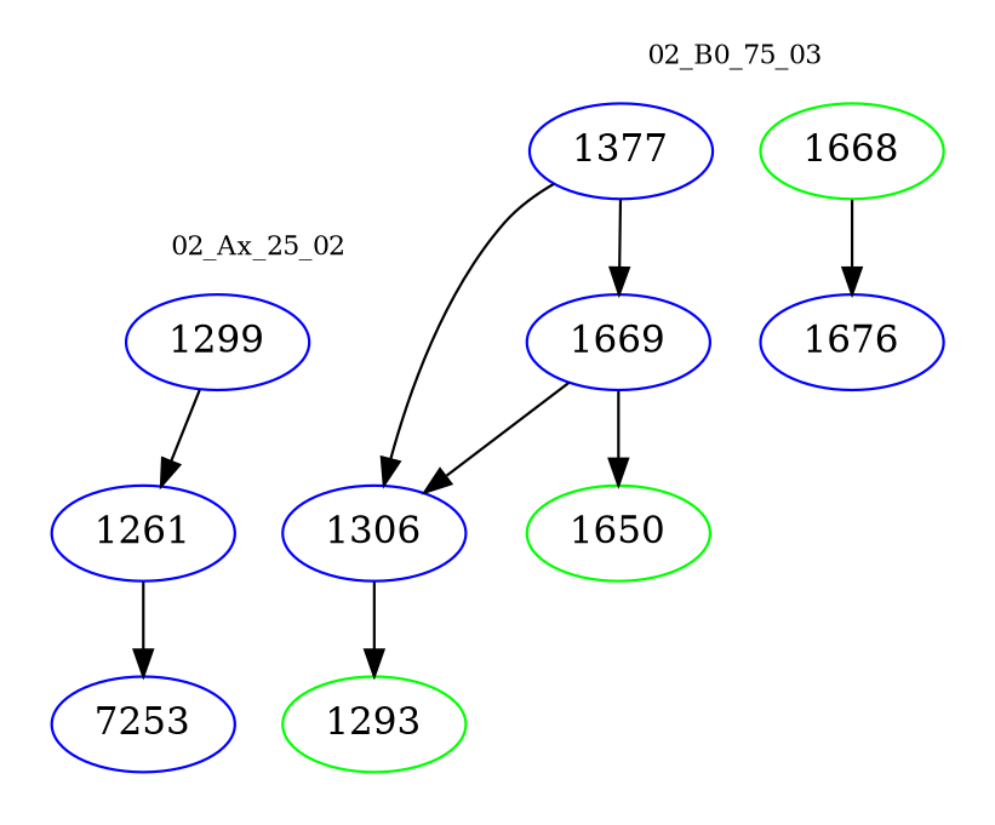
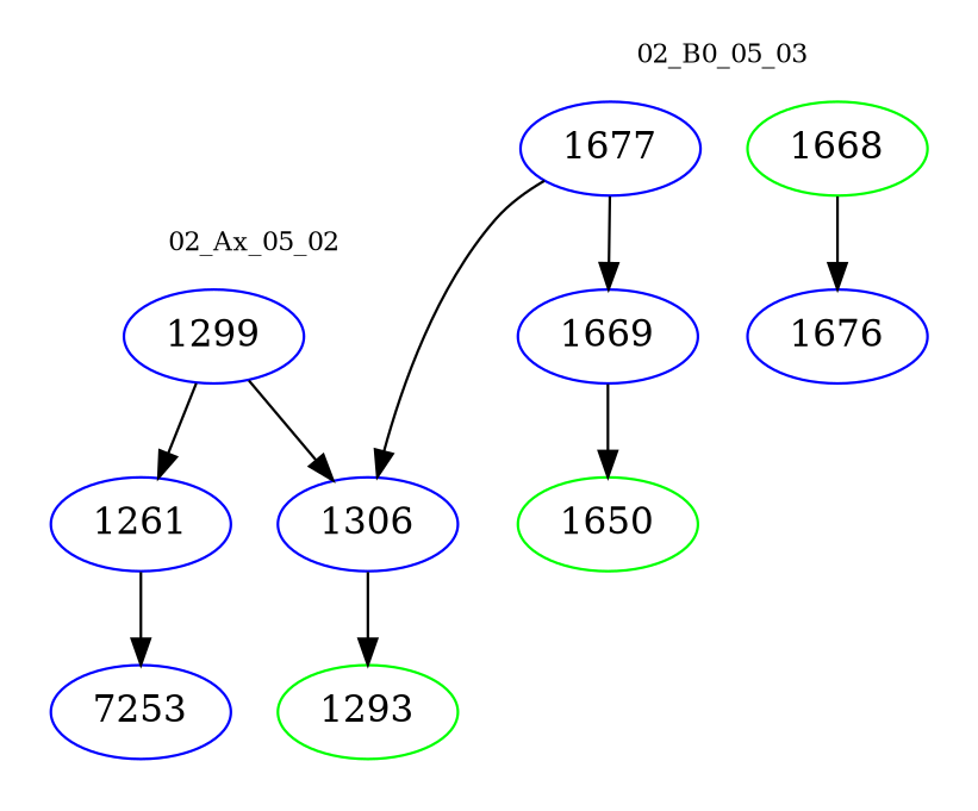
  digraph {
    node [color=blue]
    edge [color=black]
    n1 [label=1299]
    n2 [label=1261]
    n3 [label=1306]
    n4 [label=7253]
    n5 [color=green label=1293]
-   n6 [label=1377]
+   n6 [label=1677]
    n7 [label=1669]
    n8 [color=green label=1668]
    n9 [color=green label=1650]
    n10 [label=1676]
    subgraph cluster_1 {
      color=white
      fontsize=10
-     label="02_Ax_25_02"
+     label="02_Ax_05_02"
      n1
      n2
      n3
      n4
      n5
    }
    subgraph cluster_2 {
      color=white
      fontsize=10
-     label="02_B0_75_03"
+     label="02_B0_05_03"
      n6
      n7
      n8
      n9
      n10
    }
    n1 -> n2
-   n7 -> n3
+   n1 -> n3
    n2 -> n4
    n3 -> n5
    n6 -> n3
    n6 -> n7
    n7 -> n9
    n8 -> n10
  }
